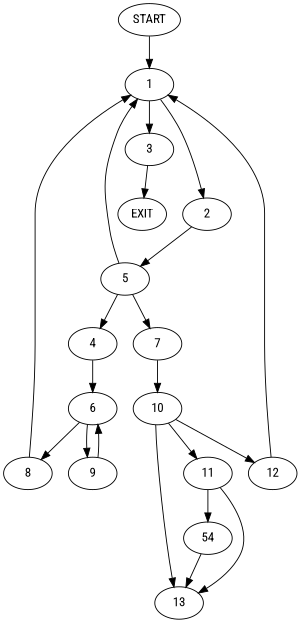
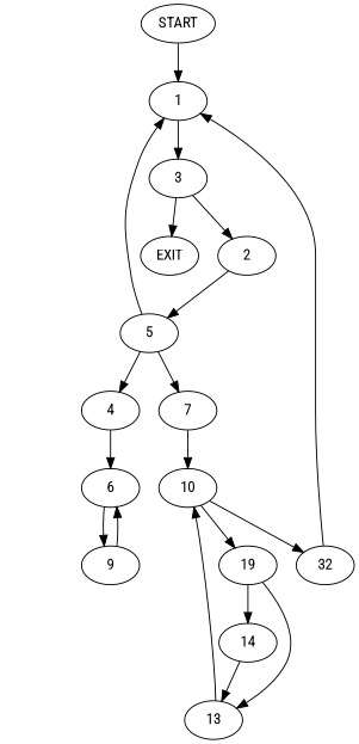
  digraph {
    fontname="Roboto Condensed"
    node [fontname="Roboto Condensed"]
    edge [fontname="Roboto Condensed"]
    n1 [label=START]
    1
    2
    3
    n5 [label=EXIT]
    5
    4
    6
    7
-   8
    9
    10
-   11
-   12
+   11 [label=19]
+   12 [label=32]
    13
-   14 [label=54]
+   14
    n1 -> 1
-   1 -> 2
+   3 -> 2
    1 -> 3
    2 -> 5
    3 -> n5
    5 -> 1
    5 -> 4
    5 -> 7
    4 -> 6
-   6 -> 8
    6 -> 9
    7 -> 10
-   8 -> 1
    9 -> 6
    10 -> 11
    10 -> 12
    11 -> 13
    11 -> 14
    12 -> 1
-   10 -> 13
+   13 -> 10
    14 -> 13
  }
